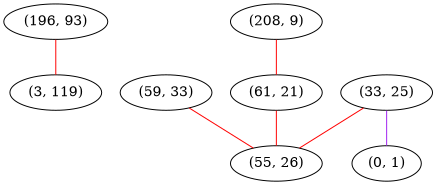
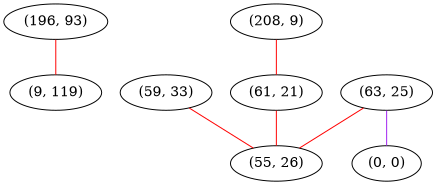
  graph {
    edge [color=red weight=1]
    "(196, 93)"
-   "(9, 119)" [label="(3, 119)"]
+   "(9, 119)"
    "(59, 33)"
    "(55, 26)"
-   "(33, 25)"
-   "(0, 0)" [label="(0, 1)"]
+   "(33, 25)" [label="(63, 25)"]
+   "(0, 0)"
    "(208, 9)"
    "(61, 21)"
    "(196, 93)" -- "(9, 119)"
    "(59, 33)" -- "(55, 26)"
    "(33, 25)" -- "(55, 26)"
    "(33, 25)" -- "(0, 0)" [color=purple weight=4]
    "(208, 9)" -- "(61, 21)"
    "(61, 21)" -- "(55, 26)"
  }
